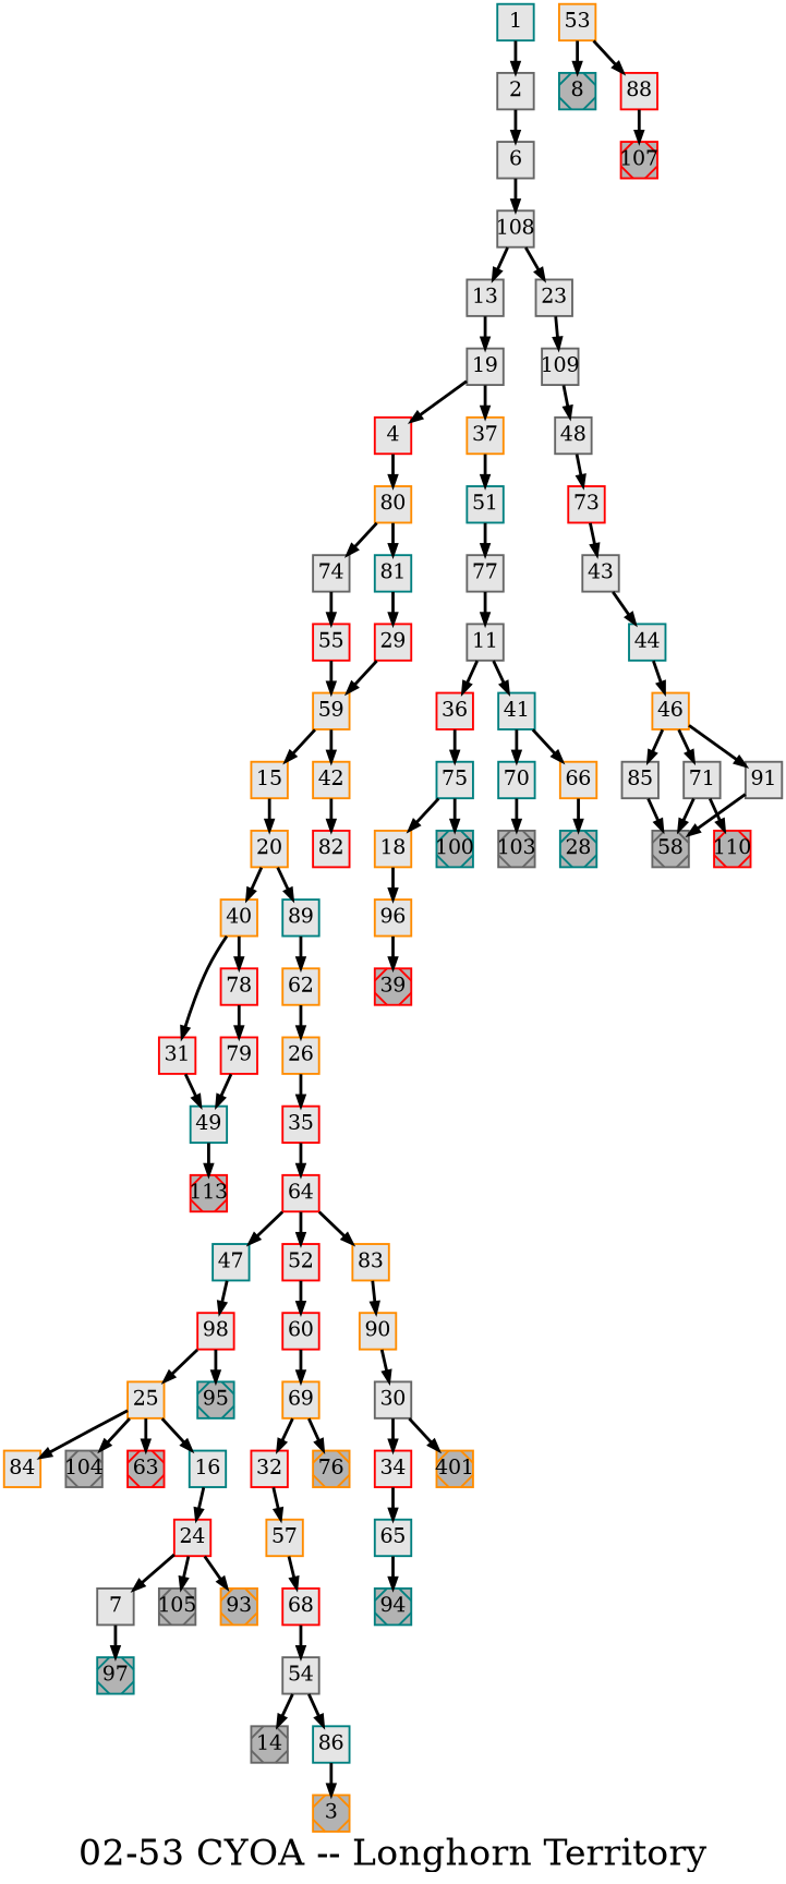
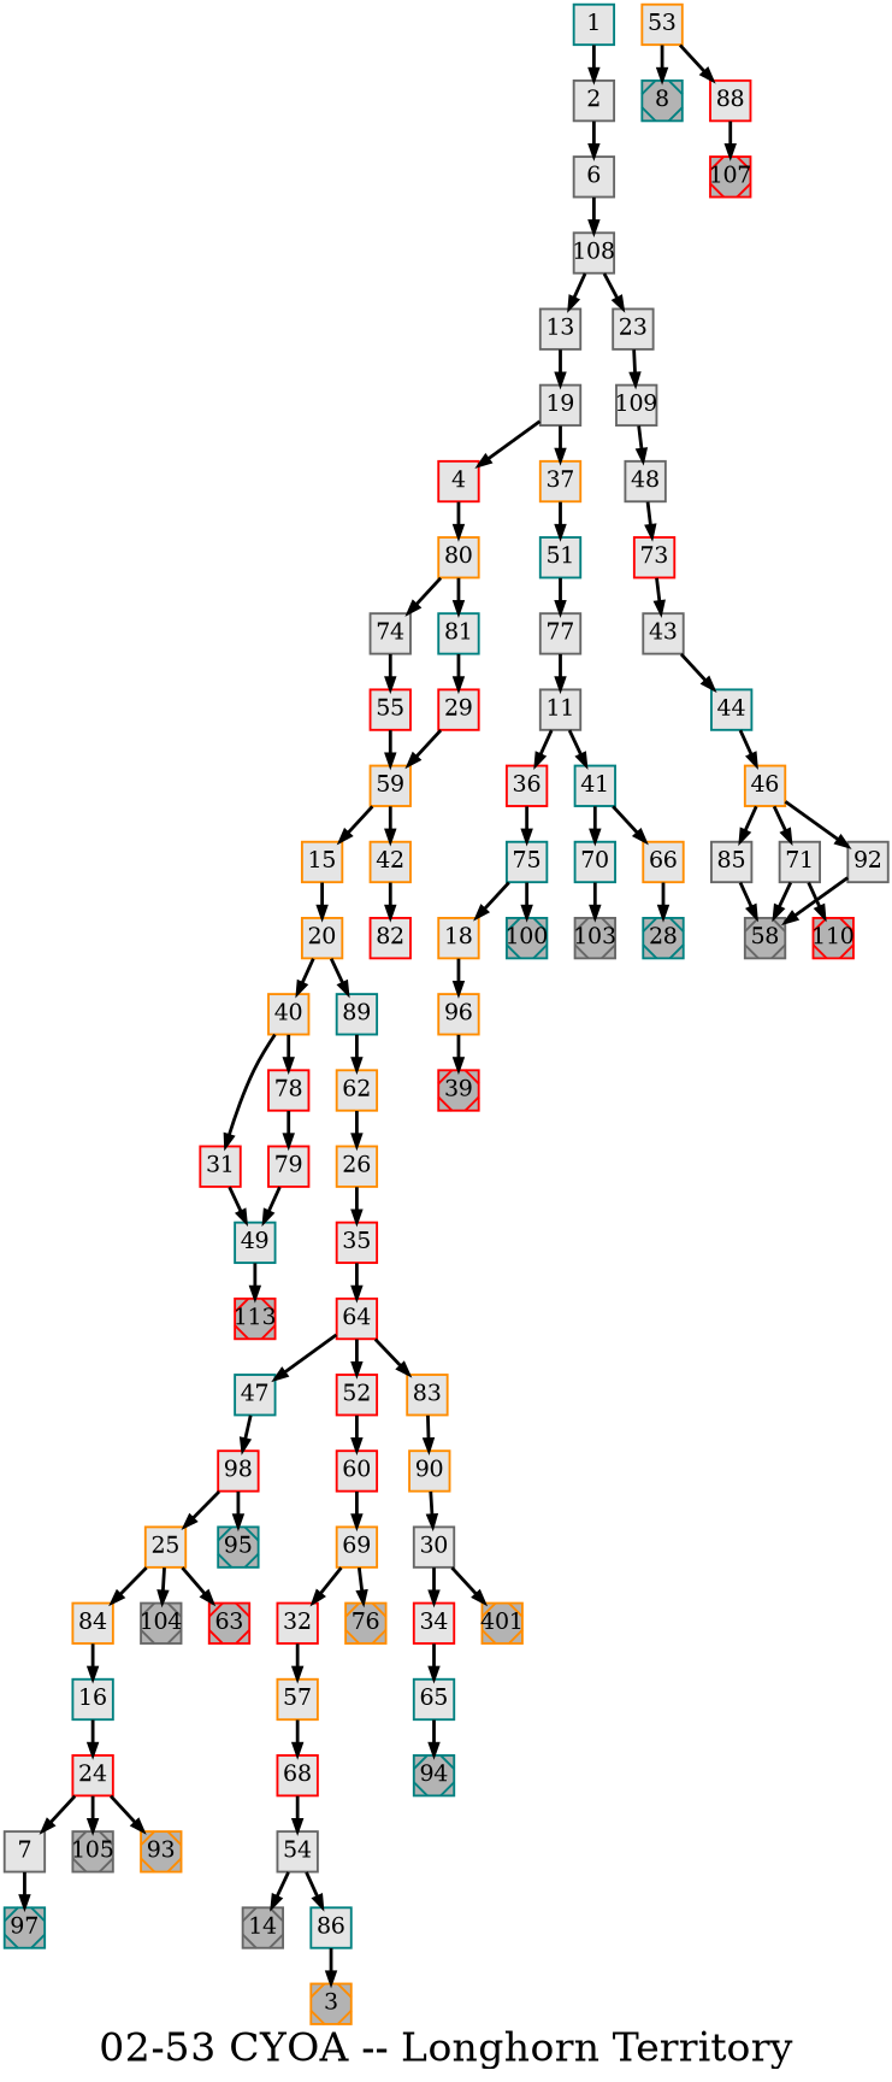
  digraph {
    fontsize=36
    label="02-53 CYOA -- Longhorn Territory"
    nodesep=0.35
    ordering=out
    rankdir=TB
    ranksep=0.45
    node [color=darkorange fillcolor=grey90 fixedsize=true fontsize=20 labelfloat=true margin="0,0" penwidth=2 regular=true shape=rect style=filled]
    edge [fontsize=12 labelfloat=true penwidth=3]
    1 [color=teal]
    2 [color=gray40]
    6 [color=gray40]
    108 [color=gray40]
    13 [color=gray40]
    23 [color=gray40]
    3 [fillcolor=grey70 shape=Msquare]
    4 [color=red]
    n9 [label=80]
    74 [color=gray40]
    81 [color=teal]
    55 [color=red]
    29 [color=red]
    19 [color=gray40]
    109 [color=gray40]
    97 [color=teal fillcolor=grey70 shape=Msquare]
    7 [color=gray40]
    8 [color=teal fillcolor=grey70 shape=Msquare]
    59
    36 [color=red]
    11 [color=gray40]
    41 [color=teal]
    75 [color=teal]
    70 [color=teal]
    66
    18
    100 [color=teal fillcolor=grey70 shape=Msquare]
    103 [color=gray40 fillcolor=grey70 shape=Msquare]
    28 [color=teal fillcolor=grey70 shape=Msquare]
    37
    51 [color=teal]
    14 [color=gray40 fillcolor=grey70 shape=Msquare]
    20
    40
    89 [color=teal]
    15
    31 [color=red]
    78 [color=red]
    62
    16 [color=teal]
    24 [color=red]
    105 [color=gray40 fillcolor=grey70 shape=Msquare]
    93 [fillcolor=grey70 shape=Msquare]
    96
    39 [color=red fillcolor=grey70 shape=Msquare]
    77 [color=gray40]
    49 [color=teal]
    79 [color=red]
    26
    48 [color=gray40]
    73 [color=red]
    25
    84
    104 [color=gray40 fillcolor=grey70 shape=Msquare]
    63 [color=red fillcolor=grey70 shape=Msquare]
    35 [color=red]
    64 [color=red]
    47 [color=teal]
    52 [color=red]
    83
    42
    82 [color=red]
    34 [color=red]
    30 [color=gray40]
    n65 [fillcolor=grey70 label=401 shape=Msquare]
    65 [color=teal]
    94 [color=teal fillcolor=grey70 shape=Msquare]
    113 [color=red fillcolor=grey70 shape=Msquare]
    32 [color=red]
    57
    68 [color=red]
    54 [color=gray40]
    98 [color=red]
    60 [color=red]
    90
    53
    88 [color=red]
    44 [color=teal]
    46
    43 [color=gray40]
    85 [color=gray40]
    71 [color=gray40]
-   92 [color=gray40 label=91]
+   92 [color=gray40]
    58 [color=gray40 fillcolor=grey70 shape=Msquare]
    110 [color=red fillcolor=grey70 shape=Msquare]
    95 [color=teal fillcolor=grey70 shape=Msquare]
    69
    76 [fillcolor=grey70 shape=Msquare]
    107 [color=red fillcolor=grey70 shape=Msquare]
    86 [color=teal]
    1 -> 2
    2 -> 6
    6 -> 108
    108 -> 13
    108 -> 23
    13 -> 19
    23 -> 109
    4 -> n9
    n9 -> 74
    n9 -> 81
    74 -> 55
    81 -> 29
    55 -> 59
    29 -> 59
    19 -> 4
    19 -> 37
    109 -> 48
    7 -> 97
    59 -> 15
    59 -> 42
    36 -> 75
    11 -> 36
    11 -> 41
    41 -> 70
    41 -> 66
    75 -> 18
    75 -> 100
    70 -> 103
    66 -> 28
    18 -> 96
    37 -> 51
    51 -> 77
    20 -> 40
    20 -> 89
    40 -> 31
    40 -> 78
    89 -> 62
    15 -> 20
    31 -> 49
    78 -> 79
    62 -> 26
    16 -> 24
    24 -> 7
    24 -> 105
    24 -> 93
    96 -> 39
    77 -> 11
    49 -> 113
    79 -> 49
    26 -> 35
    48 -> 73
    73 -> 43
    25 -> 84
    25 -> 104
    25 -> 63
-   25 -> 16
+   84 -> 16
    35 -> 64
    64 -> 47
    64 -> 52
    64 -> 83
    47 -> 98
    52 -> 60
    83 -> 90
    42 -> 82
    34 -> 65
    30 -> 34
    30 -> n65
    65 -> 94
    32 -> 57
    57 -> 68
    68 -> 54
    54 -> 14
    54 -> 86
    98 -> 25
    98 -> 95
    60 -> 69
    90 -> 30
    53 -> 8
    53 -> 88
    88 -> 107
    44 -> 46
    46 -> 85
    46 -> 71
    46 -> 92
    43 -> 44
    85 -> 58
    71 -> 58
    71 -> 110
    92 -> 58
    69 -> 32
    69 -> 76
    86 -> 3
  }
